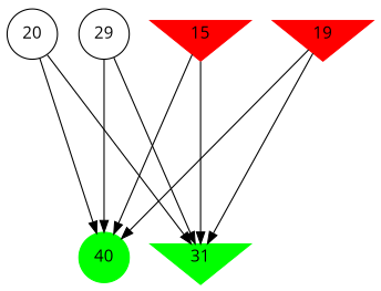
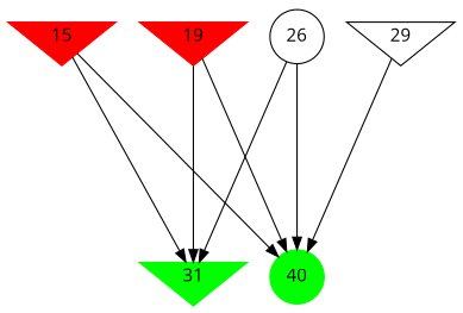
  digraph {
    fontname="Open Sans"
    ranksep=2.0
    node [color=red fontname="Open Sans" shape=invtriangle style=filled]
    edge [fontname="Open Sans"]
    15
    19
-   26 [color=black shape=circle label=20 style=""]
-   29 [color=black shape=circle style=""]
+   26 [color=black shape=circle style=""]
+   29 [color=black style=""]
    n5 [color=green label=40 shape=circle]
    31 [color=green]
    subgraph sub_1 {
      rank=same
      15
      19
    }
    subgraph sub_2 {
      rank=same
      26
      29
    }
    subgraph sub_3 {
      rank=same
      n5
      31
    }
    15 -> n5
    15 -> 31
    19 -> n5
    19 -> 31
    26 -> n5
    26 -> 31
    29 -> n5
-   29 -> 31
  }
